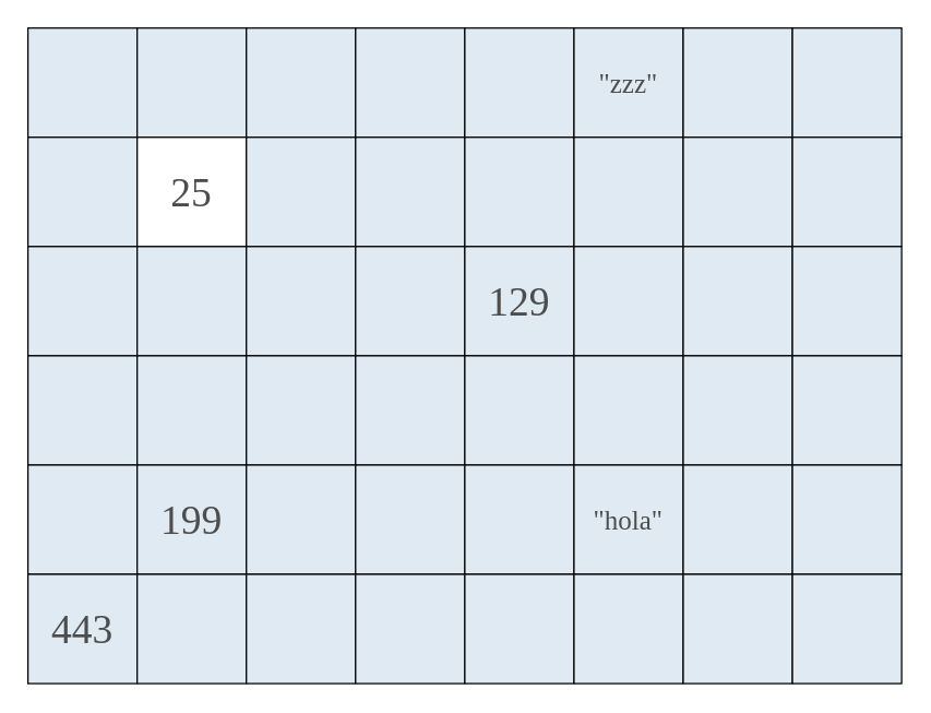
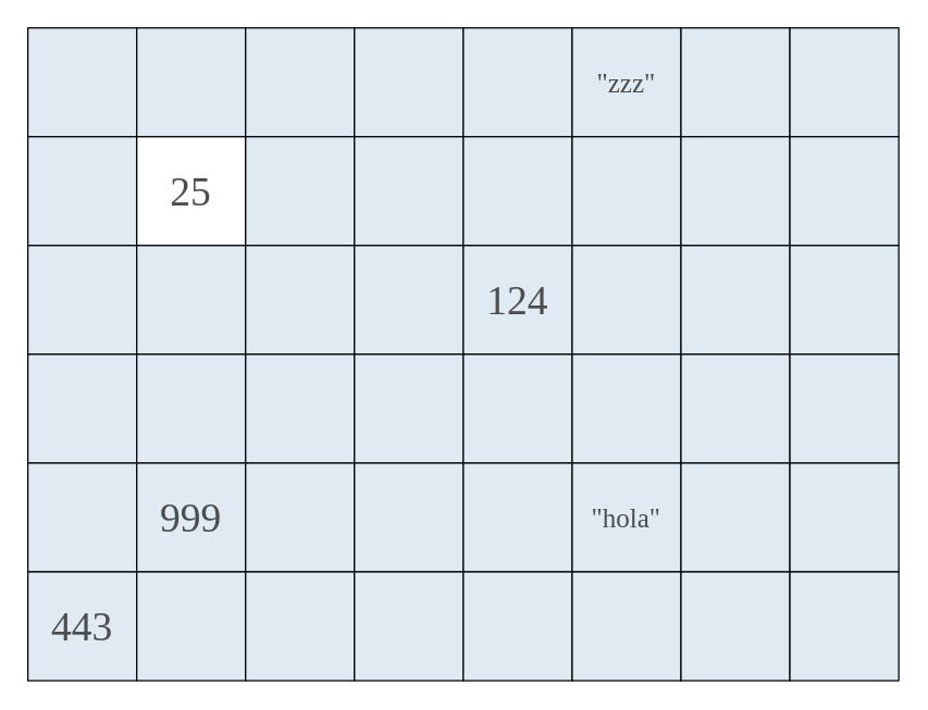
  <mxCell id="0" />
  <mxCell id="1" parent="0" />
  <mxCell id="2" value="" style="rounded=0;whiteSpace=wrap;html=1;strokeWidth=1;fillColor=#DFEAF2;" vertex="1" parent="1"><mxGeometry x="20" y="20" width="80" height="80" as="geometry" /></mxCell>
  <mxCell id="3" value="" style="rounded=0;whiteSpace=wrap;html=1;strokeWidth=1;fillColor=#DFEAF2;" vertex="1" parent="1"><mxGeometry x="100" y="20" width="80" height="80" as="geometry" /></mxCell>
  <mxCell id="4" value="" style="rounded=0;whiteSpace=wrap;html=1;strokeWidth=1;fillColor=#DFEAF2;" vertex="1" parent="1"><mxGeometry x="180" y="20" width="80" height="80" as="geometry" /></mxCell>
  <mxCell id="5" value="" style="rounded=0;whiteSpace=wrap;html=1;strokeWidth=1;fillColor=#DFEAF2;" vertex="1" parent="1"><mxGeometry x="260" y="20" width="80" height="80" as="geometry" /></mxCell>
  <mxCell id="6" value="" style="rounded=0;whiteSpace=wrap;html=1;strokeWidth=1;fillColor=#DFEAF2;" vertex="1" parent="1"><mxGeometry x="340" y="20" width="80" height="80" as="geometry" /></mxCell>
  <mxCell id="7" value="&lt;span style=&quot;color: rgb(77, 77, 77); font-family: &amp;quot;Cascadia Code&amp;quot;; font-size: 20px;&quot;&gt;&quot;zzz&quot;&lt;/span&gt;" style="rounded=0;whiteSpace=wrap;html=1;strokeWidth=1;fillColor=#DFEAF2;" vertex="1" parent="1"><mxGeometry x="420" y="20" width="80" height="80" as="geometry" /></mxCell>
  <mxCell id="8" value="" style="rounded=0;whiteSpace=wrap;html=1;strokeWidth=1;fillColor=#DFEAF2;" vertex="1" parent="1"><mxGeometry x="500" y="20" width="80" height="80" as="geometry" /></mxCell>
  <mxCell id="9" value="" style="rounded=0;whiteSpace=wrap;html=1;strokeWidth=1;fillColor=#DFEAF2;" vertex="1" parent="1"><mxGeometry x="580" y="20" width="80" height="80" as="geometry" /></mxCell>
  <mxCell id="10" value="" style="rounded=0;whiteSpace=wrap;html=1;strokeWidth=1;fillColor=#DFEAF2;" vertex="1" parent="1"><mxGeometry x="20" y="100" width="80" height="80" as="geometry" /></mxCell>
  <mxCell id="11" value="&lt;span style=&quot;color: rgb(77, 77, 77); font-family: &amp;quot;Cascadia Code&amp;quot;; font-size: 30px;&quot;&gt;25&lt;/span&gt;" style="rounded=0;whiteSpace=wrap;html=1;strokeWidth=1;fillColor=#ffffff;" vertex="1" parent="1"><mxGeometry x="100" y="100" width="80" height="80" as="geometry" /></mxCell>
  <mxCell id="12" value="" style="rounded=0;whiteSpace=wrap;html=1;strokeWidth=1;fillColor=#DFEAF2;" vertex="1" parent="1"><mxGeometry x="180" y="100" width="80" height="80" as="geometry" /></mxCell>
  <mxCell id="13" value="" style="rounded=0;whiteSpace=wrap;html=1;strokeWidth=1;fillColor=#DFEAF2;" vertex="1" parent="1"><mxGeometry x="260" y="100" width="80" height="80" as="geometry" /></mxCell>
  <mxCell id="14" value="" style="rounded=0;whiteSpace=wrap;html=1;strokeWidth=1;fillColor=#DFEAF2;" vertex="1" parent="1"><mxGeometry x="340" y="100" width="80" height="80" as="geometry" /></mxCell>
  <mxCell id="15" value="" style="rounded=0;whiteSpace=wrap;html=1;strokeWidth=1;fillColor=#DFEAF2;" vertex="1" parent="1"><mxGeometry x="420" y="100" width="80" height="80" as="geometry" /></mxCell>
  <mxCell id="16" value="" style="rounded=0;whiteSpace=wrap;html=1;strokeWidth=1;fillColor=#DFEAF2;" vertex="1" parent="1"><mxGeometry x="500" y="100" width="80" height="80" as="geometry" /></mxCell>
  <mxCell id="17" value="" style="rounded=0;whiteSpace=wrap;html=1;strokeWidth=1;fillColor=#DFEAF2;" vertex="1" parent="1"><mxGeometry x="580" y="100" width="80" height="80" as="geometry" /></mxCell>
  <mxCell id="18" value="" style="rounded=0;whiteSpace=wrap;html=1;strokeWidth=1;fillColor=#DFEAF2;" vertex="1" parent="1"><mxGeometry x="20" y="180" width="80" height="80" as="geometry" /></mxCell>
  <mxCell id="19" value="" style="rounded=0;whiteSpace=wrap;html=1;strokeWidth=1;fillColor=#DFEAF2;" vertex="1" parent="1"><mxGeometry x="100" y="180" width="80" height="80" as="geometry" /></mxCell>
  <mxCell id="20" value="" style="rounded=0;whiteSpace=wrap;html=1;strokeWidth=1;fillColor=#DFEAF2;" vertex="1" parent="1"><mxGeometry x="180" y="180" width="80" height="80" as="geometry" /></mxCell>
  <mxCell id="21" value="" style="rounded=0;whiteSpace=wrap;html=1;strokeWidth=1;fillColor=#DFEAF2;" vertex="1" parent="1"><mxGeometry x="260" y="180" width="80" height="80" as="geometry" /></mxCell>
- <mxCell id="22" value="&lt;font face=&quot;Cascadia Code&quot; color=&quot;#4d4d4d&quot;&gt;&lt;span style=&quot;font-size: 30px;&quot;&gt;129&lt;/span&gt;&lt;/font&gt;" style="rounded=0;whiteSpace=wrap;html=1;strokeWidth=1;fillColor=#DFEAF2;" vertex="1" parent="1"><mxGeometry x="340" y="180" width="80" height="80" as="geometry" /></mxCell>
+ <mxCell id="22" value="&lt;font face=&quot;Cascadia Code&quot; color=&quot;#4d4d4d&quot;&gt;&lt;span style=&quot;font-size: 30px;&quot;&gt;124&lt;/span&gt;&lt;/font&gt;" style="rounded=0;whiteSpace=wrap;html=1;strokeWidth=1;fillColor=#DFEAF2;" vertex="1" parent="1"><mxGeometry x="340" y="180" width="80" height="80" as="geometry" /></mxCell>
  <mxCell id="23" value="" style="rounded=0;whiteSpace=wrap;html=1;strokeWidth=1;fillColor=#DFEAF2;" vertex="1" parent="1"><mxGeometry x="420" y="180" width="80" height="80" as="geometry" /></mxCell>
  <mxCell id="24" value="" style="rounded=0;whiteSpace=wrap;html=1;strokeWidth=1;fillColor=#DFEAF2;" vertex="1" parent="1"><mxGeometry x="500" y="180" width="80" height="80" as="geometry" /></mxCell>
  <mxCell id="25" value="" style="rounded=0;whiteSpace=wrap;html=1;strokeWidth=1;fillColor=#DFEAF2;" vertex="1" parent="1"><mxGeometry x="580" y="180" width="80" height="80" as="geometry" /></mxCell>
  <mxCell id="26" value="" style="rounded=0;whiteSpace=wrap;html=1;strokeWidth=1;fillColor=#DFEAF2;" vertex="1" parent="1"><mxGeometry x="20" y="260" width="80" height="80" as="geometry" /></mxCell>
  <mxCell id="27" value="" style="rounded=0;whiteSpace=wrap;html=1;strokeWidth=1;fillColor=#DFEAF2;" vertex="1" parent="1"><mxGeometry x="100" y="260" width="80" height="80" as="geometry" /></mxCell>
  <mxCell id="28" value="" style="rounded=0;whiteSpace=wrap;html=1;strokeWidth=1;fillColor=#DFEAF2;" vertex="1" parent="1"><mxGeometry x="180" y="260" width="80" height="80" as="geometry" /></mxCell>
  <mxCell id="29" value="" style="rounded=0;whiteSpace=wrap;html=1;strokeWidth=1;fillColor=#DFEAF2;" vertex="1" parent="1"><mxGeometry x="260" y="260" width="80" height="80" as="geometry" /></mxCell>
  <mxCell id="30" value="" style="rounded=0;whiteSpace=wrap;html=1;strokeWidth=1;fillColor=#DFEAF2;" vertex="1" parent="1"><mxGeometry x="340" y="260" width="80" height="80" as="geometry" /></mxCell>
  <mxCell id="31" value="" style="rounded=0;whiteSpace=wrap;html=1;strokeWidth=1;fillColor=#DFEAF2;" vertex="1" parent="1"><mxGeometry x="420" y="260" width="80" height="80" as="geometry" /></mxCell>
  <mxCell id="32" value="" style="rounded=0;whiteSpace=wrap;html=1;strokeWidth=1;fillColor=#DFEAF2;" vertex="1" parent="1"><mxGeometry x="500" y="260" width="80" height="80" as="geometry" /></mxCell>
  <mxCell id="33" value="" style="rounded=0;whiteSpace=wrap;html=1;strokeWidth=1;fillColor=#DFEAF2;" vertex="1" parent="1"><mxGeometry x="580" y="260" width="80" height="80" as="geometry" /></mxCell>
  <mxCell id="34" value="" style="rounded=0;whiteSpace=wrap;html=1;strokeWidth=1;fillColor=#DFEAF2;" vertex="1" parent="1"><mxGeometry x="20" y="340" width="80" height="80" as="geometry" /></mxCell>
- <mxCell id="35" value="&lt;font face=&quot;Cascadia Code&quot; color=&quot;#4d4d4d&quot;&gt;&lt;span style=&quot;font-size: 30px;&quot;&gt;199&lt;/span&gt;&lt;/font&gt;" style="rounded=0;whiteSpace=wrap;html=1;strokeWidth=1;fillColor=#DFEAF2;" vertex="1" parent="1"><mxGeometry x="100" y="340" width="80" height="80" as="geometry" /></mxCell>
+ <mxCell id="35" value="&lt;font face=&quot;Cascadia Code&quot; color=&quot;#4d4d4d&quot;&gt;&lt;span style=&quot;font-size: 30px;&quot;&gt;999&lt;/span&gt;&lt;/font&gt;" style="rounded=0;whiteSpace=wrap;html=1;strokeWidth=1;fillColor=#DFEAF2;" vertex="1" parent="1"><mxGeometry x="100" y="340" width="80" height="80" as="geometry" /></mxCell>
  <mxCell id="36" value="" style="rounded=0;whiteSpace=wrap;html=1;strokeWidth=1;fillColor=#DFEAF2;" vertex="1" parent="1"><mxGeometry x="180" y="340" width="80" height="80" as="geometry" /></mxCell>
  <mxCell id="37" value="" style="rounded=0;whiteSpace=wrap;html=1;strokeWidth=1;fillColor=#DFEAF2;" vertex="1" parent="1"><mxGeometry x="260" y="340" width="80" height="80" as="geometry" /></mxCell>
  <mxCell id="38" value="" style="rounded=0;whiteSpace=wrap;html=1;strokeWidth=1;fillColor=#DFEAF2;" vertex="1" parent="1"><mxGeometry x="340" y="340" width="80" height="80" as="geometry" /></mxCell>
  <mxCell id="39" value="&lt;span style=&quot;color: rgb(77, 77, 77); font-family: &amp;quot;Cascadia Code&amp;quot;;&quot;&gt;&lt;font style=&quot;font-size: 20px;&quot;&gt;&quot;hola&quot;&lt;/font&gt;&lt;/span&gt;" style="rounded=0;whiteSpace=wrap;html=1;strokeWidth=1;fillColor=#DFEAF2;" vertex="1" parent="1"><mxGeometry x="420" y="340" width="80" height="80" as="geometry" /></mxCell>
  <mxCell id="40" value="" style="rounded=0;whiteSpace=wrap;html=1;strokeWidth=1;fillColor=#DFEAF2;" vertex="1" parent="1"><mxGeometry x="500" y="340" width="80" height="80" as="geometry" /></mxCell>
  <mxCell id="41" value="" style="rounded=0;whiteSpace=wrap;html=1;strokeWidth=1;fillColor=#DFEAF2;" vertex="1" parent="1"><mxGeometry x="580" y="340" width="80" height="80" as="geometry" /></mxCell>
  <mxCell id="42" value="&lt;span style=&quot;color: rgb(77, 77, 77); font-family: &amp;quot;Cascadia Code&amp;quot;; font-size: 30px;&quot;&gt;443&lt;/span&gt;" style="rounded=0;whiteSpace=wrap;html=1;strokeWidth=1;fillColor=#DFEAF2;" vertex="1" parent="1"><mxGeometry x="20" y="420" width="80" height="80" as="geometry" /></mxCell>
  <mxCell id="43" value="" style="rounded=0;whiteSpace=wrap;html=1;strokeWidth=1;fillColor=#DFEAF2;" vertex="1" parent="1"><mxGeometry x="100" y="420" width="80" height="80" as="geometry" /></mxCell>
  <mxCell id="44" value="" style="rounded=0;whiteSpace=wrap;html=1;strokeWidth=1;fillColor=#DFEAF2;" vertex="1" parent="1"><mxGeometry x="180" y="420" width="80" height="80" as="geometry" /></mxCell>
  <mxCell id="45" value="" style="rounded=0;whiteSpace=wrap;html=1;strokeWidth=1;fillColor=#DFEAF2;" vertex="1" parent="1"><mxGeometry x="260" y="420" width="80" height="80" as="geometry" /></mxCell>
  <mxCell id="46" value="" style="rounded=0;whiteSpace=wrap;html=1;strokeWidth=1;fillColor=#DFEAF2;" vertex="1" parent="1"><mxGeometry x="340" y="420" width="80" height="80" as="geometry" /></mxCell>
  <mxCell id="47" value="" style="rounded=0;whiteSpace=wrap;html=1;strokeWidth=1;fillColor=#DFEAF2;" vertex="1" parent="1"><mxGeometry x="420" y="420" width="80" height="80" as="geometry" /></mxCell>
  <mxCell id="48" value="" style="rounded=0;whiteSpace=wrap;html=1;strokeWidth=1;fillColor=#DFEAF2;" vertex="1" parent="1"><mxGeometry x="500" y="420" width="80" height="80" as="geometry" /></mxCell>
  <mxCell id="49" value="" style="rounded=0;whiteSpace=wrap;html=1;strokeWidth=1;fillColor=#DFEAF2;" vertex="1" parent="1"><mxGeometry x="580" y="420" width="80" height="80" as="geometry" /></mxCell>
